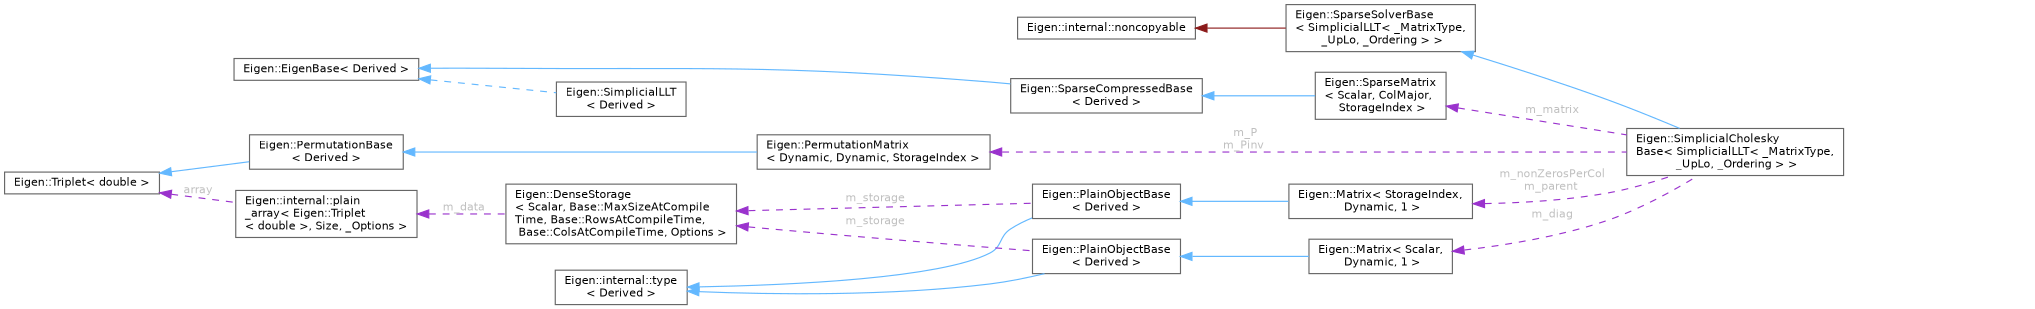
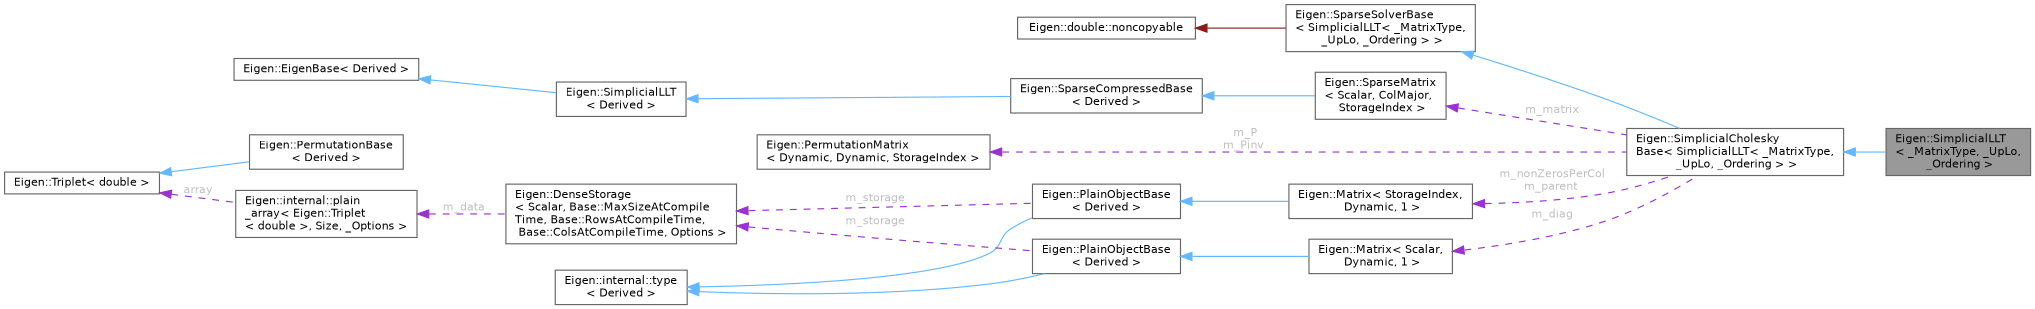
  digraph {
    fontname="DejaVu Sans"
    rankdir=LR
    node [color=gray40 fillcolor=white fontname="DejaVu Sans" fontsize=10 shape=box style=filled]
    edge [color=steelblue1 dir=back fontname="DejaVu Sans" fontsize=10 labelfontname=Helvetica labelfontsize=10 style=solid]
+   n1 [fillcolor=grey60 fontcolor=black height=0.2 label="Eigen::SimplicialLLT\l\< _MatrixType, _UpLo,\l _Ordering \>" width=0.4]
    n2 [height=0.2 label="Eigen::SimplicialCholesky\lBase\< SimplicialLLT\< _MatrixType,\l _UpLo, _Ordering \> \>" width=0.4]
    n3 [height=0.2 label="Eigen::SparseSolverBase\l\< SimplicialLLT\< _MatrixType,\l _UpLo, _Ordering \> \>" width=0.4]
-   n4 [height=0.2 label="Eigen::internal::noncopyable" width=0.4]
+   n4 [height=0.2 label="Eigen::double::noncopyable" width=0.4]
    n5 [height=0.2 label="Eigen::SparseMatrix\l\< Scalar, ColMajor,\l StorageIndex \>" width=0.4]
    n6 [height=0.2 label="Eigen::SparseCompressedBase\l\< Derived \>" width=0.4]
    n7 [height=0.2 label="Eigen::SimplicialLLT\l\< Derived \>" width=0.4]
    n8 [height=0.2 label="Eigen::EigenBase\< Derived \>" width=0.4]
    n9 [height=0.2 label="Eigen::PermutationBase\l\< Derived \>" width=0.4]
    n10 [height=0.2 label="Eigen::PermutationMatrix\l\< Dynamic, Dynamic, StorageIndex \>" width=0.4]
    n11 [height=0.2 label="Eigen::Matrix\< Scalar,\l Dynamic, 1 \>" width=0.4]
    n12 [height=0.2 label="Eigen::PlainObjectBase\l\< Derived \>" width=0.4]
    n13 [height=0.2 label="Eigen::internal::type\l\< Derived \>" width=0.4]
    n14 [height=0.2 label="Eigen::PlainObjectBase\l\< Derived \>" width=0.4]
    n15 [height=0.2 label="Eigen::Matrix\< StorageIndex,\l Dynamic, 1 \>" width=0.4]
    n16 [height=0.2 label="Eigen::DenseStorage\l\< Scalar, Base::MaxSizeAtCompile\lTime, Base::RowsAtCompileTime,\l Base::ColsAtCompileTime, Options \>" width=0.4]
    n17 [height=0.2 label="Eigen::internal::plain\l_array\< Eigen::Triplet\l\< double \>, Size, _Options \>" width=0.4]
    n18 [height=0.2 label="Eigen::Triplet\< double \>" width=0.4]
+   n2 -> n1
    n3 -> n2
    n4 -> n3 [color=firebrick4]
    n5 -> n2 [color=darkorchid3 fontcolor=grey label=" m_matrix" style=dashed]
    n6 -> n5
-   n8 -> n6
-   n8 -> n7 [style=dashed]
-   n9 -> n10
+   n7 -> n6
+   n8 -> n7
    n10 -> n2 [color=darkorchid3 fontcolor=grey label=" m_P\nm_Pinv" style=dashed]
    n11 -> n2 [color=darkorchid3 fontcolor=grey label=" m_diag" style=dashed]
    n12 -> n11
    n13 -> n12
    n13 -> n14
    n14 -> n15
    n15 -> n2 [color=darkorchid3 fontcolor=grey label=" m_nonZerosPerCol\nm_parent" style=dashed]
    n16 -> n12 [color=darkorchid3 fontcolor=grey label=" m_storage" style=dashed]
    n16 -> n14 [color=darkorchid3 fontcolor=grey label=" m_storage" style=dashed]
    n17 -> n16 [color=darkorchid3 fontcolor=grey label=" m_data" style=dashed]
    n18 -> n9
    n18 -> n17 [color=darkorchid3 fontcolor=grey label=" array" style=dashed]
  }
